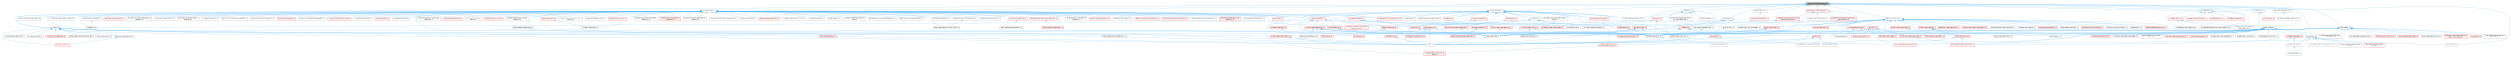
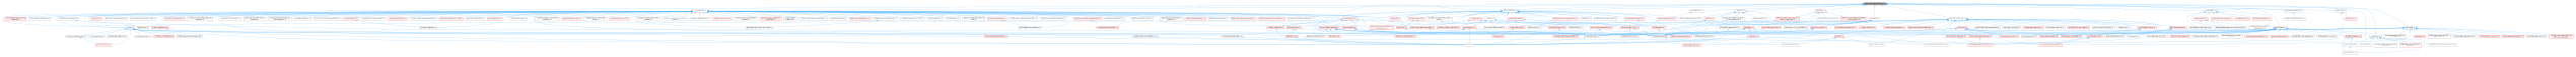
  digraph {
    fontname="Courier Prime"
    node [color=grey40 fillcolor=white fontname="Courier Prime" fontsize=10 shape=box style=filled]
    edge [color=steelblue1 dir=back fontname="Courier Prime" fontsize=10 labelfontname=Helvetica labelfontsize=10 style=solid]
    n1 [color=gray40 fillcolor=grey60 fontcolor=black height=0.2 label="Interface_AssetUserData.h" width=0.4]
    n2 [height=0.2 label="ActorComponent.h" width=0.4]
    n3 [height=0.2 label="EngineSharedPCH.h" width=0.4]
    n4 [height=0.2 label="Level.h" width=0.4]
    n5 [height=0.2 label="AnimationAsset.h" width=0.4]
    n6 [height=0.2 label="GroomAsset.h" width=0.4]
    n7 [height=0.2 label="GroomCache.h" width=0.4]
    n8 [height=0.2 label="LevelSequence.h" width=0.4]
    n9 [height=0.2 label="MaterialInterface.h" width=0.4]
    n10 [height=0.2 label="RigVMHost.h" width=0.4]
    n11 [height=0.2 label="SkeletalMesh.h" width=0.4]
    n12 [height=0.2 label="Skeleton.h" width=0.4]
    n13 [height=0.2 label="SoundBase.h" width=0.4]
    n14 [height=0.2 label="SoundClass.h" width=0.4]
    n15 [height=0.2 label="SparseVolumeTexture.h" width=0.4]
    n16 [height=0.2 label="StaticMesh.h" width=0.4]
-   n17 [color=red fillcolor="#FFF0F0" height=0.2 label="NiagaraDataInterfaceHair.h" width=0.4]
+   n17 [color=red fillcolor="#FFF0F0" height=0.2 label="Texture.h" width=0.4]
    n18 [color=red fillcolor="#FFF0F0" height=0.2 label="WorldSettings.h" width=0.4]
    n19 [height=0.2 label="AIPerceptionComponent.h" width=0.4]
    n20 [height=0.2 label="AIPerceptionStimuliSource\lComponent.h" width=0.4]
+   n21 [height=0.2 label="ActorTextureStreamingBuild\lDataComponent.h" width=0.4]
    n22 [height=0.2 label="AnimNextComponent.h" width=0.4]
    n23 [height=0.2 label="ApplicationLifecycleComponent.h" width=0.4]
    n24 [height=0.2 label="AsyncPhysicsInputComponent.h" width=0.4]
    n25 [color=red fillcolor="#FFF0F0" height=0.2 label="BlackboardComponent.h" width=0.4]
    n26 [height=0.2 label="BlueprintComponentNodeSpawner.h" width=0.4]
    n27 [color=red fillcolor="#FFF0F0" height=0.2 label="BlueprintGraphDefinitions.h" width=0.4]
    n28 [height=0.2 label="BoundsCopyComponent.h" width=0.4]
    n29 [color=red fillcolor="#FFF0F0" height=0.2 label="BrainComponent.h" width=0.4]
    n30 [height=0.2 label="ChaosMoverBackend.h" width=0.4]
    n31 [color=red fillcolor="#FFF0F0" height=0.2 label="Character.h" width=0.4]
    n32 [height=0.2 label="EngineMinimal.h" width=0.4]
    n33 [height=0.2 label="ClusterUnionReplicatedProxy\lComponent.h" width=0.4]
    n34 [color=red fillcolor="#FFF0F0" height=0.2 label="ComponentAssetBroker.h" width=0.4]
-   n35 [height=0.2 label="SkeletalMeshUpdate\lContex.h" width=0.4]
+   n35 [height=0.2 label="ComponentEditorContextMenu\lContex.h" width=0.4]
    n36 [color=red fillcolor="#FFF0F0" height=0.2 label="ComponentEditorUtils.h" width=0.4]
    n37 [height=0.2 label="ComponentElementEditorCopy\lAndPaste.h" width=0.4]
    n38 [height=0.2 label="ComponentRecreateRenderState\lContext.h" width=0.4]
    n39 [height=0.2 label="ComponentTypeRegistry.h" width=0.4]
    n40 [color=red fillcolor="#FFF0F0" height=0.2 label="ComponentVisualizer.h" width=0.4]
    n41 [color=red fillcolor="#FFF0F0" height=0.2 label="DisplayClusterConfiguration\lTypes_ICVFX.h" width=0.4]
    n42 [height=0.2 label="DisplayClusterPreviewShare\lComponent.h" width=0.4]
    n43 [color=red fillcolor="#FFF0F0" height=0.2 label="DisplayClusterStageActor\lComponent.h" width=0.4]
-   n44 [height=0.2 label="DisplayClusterStageGeometry\lComponent.h" width=0.4]
+   n44 [height=0.2 label="AnimSyncScope\lComponent.h" width=0.4]
    n45 [height=0.2 label="DisplayClusterSyncTickComponent.h" width=0.4]
    n46 [height=0.2 label="DlgReferenceTree.h" width=0.4]
    n47 [color=red fillcolor="#FFF0F0" height=0.2 label="GameplayTasksComponent.h" width=0.4]
    n48 [color=red fillcolor="#FFF0F0" height=0.2 label="InputComponent.h" width=0.4]
    n49 [height=0.2 label="KismetReinstanceUtilities.h" width=0.4]
    n50 [height=0.2 label="LODSyncComponent.h" width=0.4]
    n51 [height=0.2 label="LandscapeEdit.h" width=0.4]
    n52 [height=0.2 label="MarkActorRenderStateDirty\lTask.h" width=0.4]
    n53 [height=0.2 label="MaterialList.h" width=0.4]
    n54 [height=0.2 label="MetasoundOfflinePlayerComponent.h" width=0.4]
    n55 [height=0.2 label="ModularVehicleBaseComponent.h" width=0.4]
    n56 [color=red fillcolor="#FFF0F0" height=0.2 label="MovementComponent.h" width=0.4]
    n57 [color=red fillcolor="#FFF0F0" height=0.2 label="MoverComponent.h" width=0.4]
    n58 [height=0.2 label="NavMoverComponent.h" width=0.4]
    n59 [height=0.2 label="MoverDebugComponent.h" width=0.4]
    n60 [height=0.2 label="MoverNetworkPredictionLiaison.h" width=0.4]
    n61 [height=0.2 label="MoverStandaloneLiaison.h" width=0.4]
    n62 [color=red fillcolor="#FFF0F0" height=0.2 label="MusicClockComponent.h" width=0.4]
    n63 [height=0.2 label="MusicTempometerComponent.h" width=0.4]
    n64 [color=red fillcolor="#FFF0F0" height=0.2 label="NetworkPhysicsComponent.h" width=0.4]
    n65 [color=red fillcolor="#FFF0F0" height=0.2 label="NetworkPhysicsSettingsComponent.h" width=0.4]
    n66 [height=0.2 label="NetworkPredictionComponent.h" width=0.4]
    n67 [height=0.2 label="NetworkPredictionPhysics\lComponent.h" width=0.4]
    n68 [color=red fillcolor="#FFF0F0" height=0.2 label="PathFollowingComponent.h" width=0.4]
    n69 [height=0.2 label="PawnNoiseEmitterComponent.h" width=0.4]
    n70 [height=0.2 label="PawnSensingComponent.h" width=0.4]
    n71 [color=red fillcolor="#FFF0F0" height=0.2 label="PhysicalAnimationComponent.h" width=0.4]
    n72 [height=0.2 label="PhysicsHandleComponent.h" width=0.4]
    n73 [color=red fillcolor="#FFF0F0" height=0.2 label="PixelStreaming2InputComponent.h" width=0.4]
    n74 [height=0.2 label="PixelStreamingInputComponent.h" width=0.4]
    n75 [color=red fillcolor="#FFF0F0" height=0.2 label="PixelStreamingSignalling\lComponent.h" width=0.4]
    n76 [height=0.2 label="PlatformEventsComponent.h" width=0.4]
    n77 [height=0.2 label="SComponentClassCombo.h" width=0.4]
    n78 [height=0.2 label="SSCSEditor.h" width=0.4]
    n79 [color=red fillcolor="#FFF0F0" height=0.2 label="SceneComponent.h" width=0.4]
    n80 [color=red fillcolor="#FFF0F0" height=0.2 label="TraceFilter.h" width=0.4]
    n81 [color=red fillcolor="#FFF0F0" height=0.2 label="Selection.h" width=0.4]
    n82 [height=0.2 label="SmartObjectUserComponent.h" width=0.4]
    n83 [height=0.2 label="SourceEffectEnvelopeFollower.h" width=0.4]
    n84 [color=red fillcolor="#FFF0F0" height=0.2 label="TimelineComponent.h" width=0.4]
    n85 [color=red fillcolor="#FFF0F0" height=0.2 label="WaterTerrainComponent.h" width=0.4]
    n86 [height=0.2 label="WorldPartitionStreamingSource\lComponent.h" width=0.4]
    n87 [height=0.2 label="UnrealEdSharedPCH.h" width=0.4]
    n88 [height=0.2 label="Engine.h" width=0.4]
    n89 [height=0.2 label="AsyncRegisterLevelContext.cpp" width=0.4]
    n90 [color=red fillcolor="#FFF0F0" height=0.2 label="Editor.h" width=0.4]
    n91 [color=red fillcolor="#FFF0F0" height=0.2 label="EngineUtils.h" width=0.4]
    n92 [height=0.2 label="ExternalPackageHelper.h" width=0.4]
    n93 [color=red fillcolor="#FFF0F0" height=0.2 label="WorldDataLayers.h" width=0.4]
    n94 [height=0.2 label="LevelDragDropOp.h" width=0.4]
    n95 [height=0.2 label="LevelScriptBlueprint.h" width=0.4]
    n96 [color=red fillcolor="#FFF0F0" height=0.2 label="PrimitiveSceneProxyDesc.h" width=0.4]
    n97 [height=0.2 label="SurfaceIterators.h" width=0.4]
    n98 [color=red fillcolor="#FFF0F0" height=0.2 label="WorldPartitionHelpers.h" width=0.4]
    n99 [color=red fillcolor="#FFF0F0" height=0.2 label="AnimGraphNode_Base.h" width=0.4]
-   n100 [color=red fillcolor="#FFF0F0" height=0.2 label="AnimGraphNode_AssetPlayer\lBase.h" width=0.4]
    n101 [color=red fillcolor="#FFF0F0" height=0.2 label="SkeletalMeshComponent.h" width=0.4]
    n102 [height=0.2 label="BTTask_PlayAnimation.h" width=0.4]
    n103 [height=0.2 label="ActiveStateMachineScope.h" width=0.4]
    n104 [color=red fillcolor="#FFF0F0" height=0.2 label="AnimBank.h" width=0.4]
    n105 [color=red fillcolor="#FFF0F0" height=0.2 label="AnimCompressionTypes.h" width=0.4]
    n106 [color=red fillcolor="#FFF0F0" height=0.2 label="AnimSequence.h" width=0.4]
    n107 [color=red fillcolor="#FFF0F0" height=0.2 label="AnimInstance.h" width=0.4]
    n108 [color=red fillcolor="#FFF0F0" height=0.2 label="AnimNode_StateMachine.h" width=0.4]
    n109 [color=red fillcolor="#FFF0F0" height=0.2 label="AnimInstanceProxy.h" width=0.4]
    n110 [color=red fillcolor="#FFF0F0" height=0.2 label="AnimSingleNodeInstanceProxy.h" width=0.4]
    n111 [color=red fillcolor="#FFF0F0" height=0.2 label="AnimMontage.h" width=0.4]
    n112 [color=red fillcolor="#FFF0F0" height=0.2 label="CharacterMovementComponent.h" width=0.4]
    n113 [color=red fillcolor="#FFF0F0" height=0.2 label="AnimNode_AssetPlayerBase.h" width=0.4]
    n114 [height=0.2 label="AnimNode_RelevantAssetPlayer\lBase.h" width=0.4]
    n115 [color=red fillcolor="#FFF0F0" height=0.2 label="AnimSequenceBase.h" width=0.4]
    n116 [color=red fillcolor="#FFF0F0" height=0.2 label="AnimationRuntime.h" width=0.4]
    n117 [color=red fillcolor="#FFF0F0" height=0.2 label="BlendSpace.h" width=0.4]
    n118 [height=0.2 label="AnimSync.h" width=0.4]
    n119 [height=0.2 label="AnimSyncScope.h" width=0.4]
    n120 [height=0.2 label="AnimationAssetExtensions.h" width=0.4]
    n121 [height=0.2 label="AnimationEditorUtils.h" width=0.4]
    n122 [color=red fillcolor="#FFF0F0" height=0.2 label="AttributeIdentifier.h" width=0.4]
    n123 [color=red fillcolor="#FFF0F0" height=0.2 label="MovieSceneStitchAnimSection.h" width=0.4]
    n124 [height=0.2 label="PoseAsset.h" width=0.4]
    n125 [height=0.2 label="PushAnimSequenceKeyframe.h" width=0.4]
    n126 [color=red fillcolor="#FFF0F0" height=0.2 label="RootMotionSource.h" width=0.4]
    n127 [height=0.2 label="GroomComponent.h" width=0.4]
    n128 [height=0.2 label="GroomCreateFollicleMaskOptions.h" width=0.4]
    n129 [height=0.2 label="GroomCreateStrandsTextures\lOptions.h" width=0.4]
    n130 [height=0.2 label="GroomInstance.h" width=0.4]
    n131 [color=red height=0.2 label="NiagaraDataInterfaceHair\lStrands.h" width=0.4]
    n132 [color=red fillcolor="#FFF0F0" height=0.2 label="LevelSequencePlayer.h" width=0.4]
    n133 [height=0.2 label="FractureTool.cpp" width=0.4]
    n134 [color=red fillcolor="#FFF0F0" height=0.2 label="ParticleSystemComponent.h" width=0.4]
    n135 [color=red fillcolor="#FFF0F0" height=0.2 label="AudioMaterialSlateTypes.h" width=0.4]
    n136 [height=0.2 label="BufferVisualizationData.h" width=0.4]
    n137 [height=0.2 label="FbxImporter.h" width=0.4]
    n138 [color=red fillcolor="#FFF0F0" height=0.2 label="GizmoElementRenderState.h" width=0.4]
    n139 [height=0.2 label="LandscapeRender.h" width=0.4]
    n140 [color=red fillcolor="#FFF0F0" height=0.2 label="LineSetComponent.h" width=0.4]
    n141 [color=red fillcolor="#FFF0F0" height=0.2 label="Material.h" width=0.4]
    n142 [color=red fillcolor="#FFF0F0" height=0.2 label="MeshComponentHelper.h" width=0.4]
    n143 [color=red fillcolor="#FFF0F0" height=0.2 label="NaniteResourcesHelper.h" width=0.4]
    n144 [color=red fillcolor="#FFF0F0" height=0.2 label="PrimitiveComponentHelper.h" width=0.4]
    n145 [color=red fillcolor="#FFF0F0" height=0.2 label="SkinnedMeshComponentHelper.h" width=0.4]
    n146 [color=red fillcolor="#FFF0F0" height=0.2 label="MaterialInstance.h" width=0.4]
    n147 [color=red fillcolor="#FFF0F0" height=0.2 label="MaterialOverlayHelper.h" width=0.4]
    n148 [color=red fillcolor="#FFF0F0" height=0.2 label="MeshWireframeComponent.h" width=0.4]
    n149 [color=red fillcolor="#FFF0F0" height=0.2 label="NaniteResources.h" width=0.4]
    n150 [color=red fillcolor="#FFF0F0" height=0.2 label="PropertyCustomizationHelpers.h" width=0.4]
    n151 [height=0.2 label="SceneComponentToDynamicMesh.h" width=0.4]
    n152 [color=red fillcolor="#FFF0F0" height=0.2 label="SkeletalMeshTypes.h" width=0.4]
    n153 [height=0.2 label="SlateMaterialBrush.h" width=0.4]
    n154 [color=red fillcolor="#FFF0F0" height=0.2 label="StaticMeshResources.h" width=0.4]
    n155 [color=red fillcolor="#FFF0F0" height=0.2 label="TriangleSetComponent.h" width=0.4]
    n156 [height=0.2 label="WaterMeshSceneProxy.h" width=0.4]
    n157 [color=red fillcolor="#FFF0F0" height=0.2 label="AnimNextAnimationGraph.h" width=0.4]
    n158 [color=red fillcolor="#FFF0F0" height=0.2 label="AnimNextModule.h" width=0.4]
    n159 [color=red fillcolor="#FFF0F0" height=0.2 label="AnimNextRigVMAsset.h" width=0.4]
    n160 [color=red fillcolor="#FFF0F0" height=0.2 label="RigVMBlueprint.h" width=0.4]
    n161 [height=0.2 label="RigVMCommentNodeDetailCustomization.h" width=0.4]
    n162 [height=0.2 label="RigVMLocalVariableDetail\lCustomization.h" width=0.4]
    n163 [height=0.2 label="SRigVMExecutionStackView.h" width=0.4]
    n164 [color=red fillcolor="#FFF0F0" height=0.2 label="DebugSkelMeshComponent.h" width=0.4]
    n165 [height=0.2 label="SAnimAttributeView.h" width=0.4]
    n166 [height=0.2 label="SkelImport.h" width=0.4]
    n167 [height=0.2 label="SkeletalRenderPublic.h" width=0.4]
    n168 [height=0.2 label="ChaosFleshGenerateSurface\lBindingsNode.h" width=0.4]
    n169 [color=red fillcolor="#FFF0F0" height=0.2 label="GroomBindingAsset.h" width=0.4]
    n170 [height=0.2 label="PreviewMeshCollection.h" width=0.4]
    n171 [color=red fillcolor="#FFF0F0" height=0.2 label="RigLogicInstanceData.h" width=0.4]
    n172 [height=0.2 label="SCreateClothingSettingsPanel.h" width=0.4]
    n173 [height=0.2 label="SSkinWeightProfileImport\lOptions.h" width=0.4]
    n174 [color=red fillcolor="#FFF0F0" height=0.2 label="SkeletalMeshBackedTarget.h" width=0.4]
    n175 [color=red fillcolor="#FFF0F0" height=0.2 label="SkeletalMeshUpdate.h" width=0.4]
    n176 [height=0.2 label="SkinWeightProfileManager.h" width=0.4]
    n177 [height=0.2 label="SkinWeightsUtilities.h" width=0.4]
    n178 [height=0.2 label="AnimCurveCompressionCodec\l_UniformIndexable.h" width=0.4]
    n179 [color=red fillcolor="#FFF0F0" height=0.2 label="BonePose.h" width=0.4]
    n180 [height=0.2 label="SSkeletonWidget.h" width=0.4]
    n181 [height=0.2 label="AssetDefinition_SoundBase.h" width=0.4]
    n182 [height=0.2 label="DialogueSoundWaveProxy.h" width=0.4]
+   n183 [color=red fillcolor="#FFF0F0" height=0.2 label="MovieSceneTranslator.h" width=0.4]
    n184 [color=red fillcolor="#FFF0F0" height=0.2 label="SoundCue.h" width=0.4]
    n185 [color=red fillcolor="#FFF0F0" height=0.2 label="SoundWave.h" width=0.4]
    n186 [height=0.2 label="SoundWaveLoadingBehavior.cpp" width=0.4]
    n187 [color=red fillcolor="#FFF0F0" height=0.2 label="AudioDevice.h" width=0.4]
    n188 [height=0.2 label="SparseVolumeTextureData.h" width=0.4]
    n189 [color=red fillcolor="#FFF0F0" height=0.2 label="StaticMeshSceneProxyDesc.h" width=0.4]
    n190 [color=red fillcolor="#FFF0F0" height=0.2 label="InstancedStaticMesh.h" width=0.4]
    n191 [color=red fillcolor="#FFF0F0" height=0.2 label="DisplayClusterConfiguration\lTypes_OutputRemap.h" width=0.4]
    n192 [color=red fillcolor="#FFF0F0" height=0.2 label="FleshAsset.h" width=0.4]
    n193 [height=0.2 label="LightWeightInstanceStatic\lMeshManager.h" width=0.4]
    n194 [height=0.2 label="NaniteAssemblyDataBuilder.h" width=0.4]
    n195 [color=red fillcolor="#FFF0F0" height=0.2 label="PhysicsDataCollection.h" width=0.4]
    n196 [color=red fillcolor="#FFF0F0" height=0.2 label="StaticMeshBackedTarget.h" width=0.4]
    n197 [height=0.2 label="StaticMeshImportUtils.h" width=0.4]
    n198 [height=0.2 label="CurveLinearColorAtlas.h" width=0.4]
    n199 [color=red fillcolor="#FFF0F0" height=0.2 label="DisplayClusterConfiguration\lTypes_PostRender.h" width=0.4]
    n200 [color=red fillcolor="#FFF0F0" height=0.2 label="DisplayClusterShaderParameters\l_GenerateMips.h" width=0.4]
    n1 -> n2
    n1 -> n3
    n1 -> n4
    n1 -> n5
    n1 -> n6
    n1 -> n7
    n1 -> n8
    n1 -> n9
    n1 -> n10
    n1 -> n11
    n1 -> n12
    n1 -> n13
    n1 -> n14
    n1 -> n15
    n1 -> n16
    n1 -> n17
    n1 -> n18
    n2 -> n3
    n2 -> n4
    n2 -> n19
    n2 -> n20
+   n2 -> n21
    n2 -> n22
    n2 -> n23
    n2 -> n24
    n2 -> n25
    n2 -> n26
    n2 -> n27
    n2 -> n28
    n2 -> n29
    n2 -> n30
    n2 -> n31
    n2 -> n32
    n2 -> n33
    n2 -> n34
    n2 -> n35
    n2 -> n36
    n2 -> n37
    n2 -> n38
    n2 -> n39
    n2 -> n40
    n2 -> n41
    n2 -> n42
    n2 -> n43
    n2 -> n44
    n2 -> n45
    n2 -> n46
    n2 -> n47
    n2 -> n48
    n2 -> n49
    n2 -> n50
    n2 -> n51
    n2 -> n52
    n2 -> n53
    n2 -> n54
    n2 -> n55
    n2 -> n56
    n2 -> n57
    n2 -> n58
    n2 -> n59
    n2 -> n60
    n2 -> n61
    n2 -> n62
    n2 -> n63
    n2 -> n64
    n2 -> n65
    n2 -> n66
    n2 -> n67
    n2 -> n68
    n2 -> n69
    n2 -> n70
    n2 -> n71
    n2 -> n72
    n2 -> n73
    n2 -> n74
    n2 -> n75
    n2 -> n76
    n2 -> n77
    n2 -> n78
    n2 -> n79
    n2 -> n80
    n2 -> n81
    n2 -> n82
    n2 -> n83
    n2 -> n84
    n2 -> n85
    n2 -> n86
    n3 -> n87
    n4 -> n3
    n4 -> n88
    n4 -> n89
    n4 -> n90
    n4 -> n91
    n4 -> n92
    n4 -> n93
    n4 -> n94
    n4 -> n95
    n4 -> n96
    n4 -> n97
    n4 -> n98
    n5 -> n3
    n5 -> n31
    n5 -> n99
-   n5 -> n100
    n5 -> n101
    n5 -> n102
    n5 -> n103
    n5 -> n104
    n5 -> n105
    n5 -> n106
    n5 -> n107
    n5 -> n108
    n5 -> n109
    n5 -> n110
    n5 -> n111
    n5 -> n112
    n5 -> n113
    n5 -> n114
    n5 -> n115
    n5 -> n116
    n5 -> n117
    n5 -> n118
    n5 -> n119
    n5 -> n120
    n5 -> n121
    n5 -> n122
    n5 -> n123
    n5 -> n124
    n5 -> n125
    n5 -> n126
    n6 -> n7
    n6 -> n127
    n6 -> n128
    n6 -> n129
    n6 -> n130
    n6 -> n131
    n8 -> n132
    n9 -> n3
    n9 -> n53
    n9 -> n88
    n9 -> n133
    n9 -> n134
    n9 -> n135
    n9 -> n136
    n9 -> n137
    n9 -> n138
    n9 -> n139
    n9 -> n140
    n9 -> n141
    n9 -> n142
    n9 -> n143
    n9 -> n144
    n9 -> n145
    n9 -> n146
    n9 -> n147
    n9 -> n148
    n9 -> n149
    n9 -> n150
    n9 -> n151
    n9 -> n152
    n9 -> n153
    n9 -> n154
    n9 -> n155
    n9 -> n156
    n10 -> n157
    n10 -> n158
    n10 -> n159
    n10 -> n160
    n10 -> n161
    n10 -> n162
    n10 -> n163
    n11 -> n3
    n11 -> n6
    n11 -> n32
    n11 -> n121
    n11 -> n145
    n11 -> n164
    n11 -> n165
    n11 -> n166
    n11 -> n167
    n11 -> n168
    n11 -> n169
    n11 -> n170
    n11 -> n171
    n11 -> n172
    n11 -> n173
    n11 -> n174
    n11 -> n175
    n11 -> n176
    n11 -> n177
    n12 -> n3
    n12 -> n88
    n12 -> n120
    n12 -> n121
    n12 -> n178
    n12 -> n179
    n12 -> n180
    n13 -> n3
    n13 -> n32
    n13 -> n181
    n13 -> n182
+   n13 -> n183
    n13 -> n184
    n13 -> n185
    n14 -> n186
    n14 -> n187
    n15 -> n188
    n16 -> n3
    n16 -> n32
    n16 -> n90
    n16 -> n143
    n16 -> n168
    n16 -> n189
    n16 -> n190
    n16 -> n191
    n16 -> n192
    n16 -> n193
    n16 -> n194
    n16 -> n195
    n16 -> n196
    n16 -> n197
    n17 -> n3
    n17 -> n88
    n17 -> n198
    n17 -> n199
    n17 -> n200
    n18 -> n3
    n18 -> n88
    n18 -> n91
    n31 -> n32
    n32 -> n88
    n48 -> n3
    n48 -> n32
    n56 -> n88
    n57 -> n58
    n62 -> n63
    n65 -> n64
    n66 -> n60
    n69 -> n88
    n72 -> n88
    n77 -> n78
    n79 -> n3
    n79 -> n32
    n79 -> n56
    n79 -> n78
    n79 -> n101
    n79 -> n134
    n84 -> n88
    n90 -> n87
    n90 -> n99
    n90 -> n133
    n91 -> n88
    n92 -> n93
    n96 -> n189
-   n99 -> n100
    n101 -> n3
    n101 -> n32
    n101 -> n80
    n101 -> n102
    n101 -> n164
    n101 -> n165
    n105 -> n106
    n106 -> n3
    n107 -> n3
    n107 -> n80
    n107 -> n88
    n107 -> n108
    n109 -> n110
    n111 -> n3
    n111 -> n112
    n112 -> n32
    n114 -> n113
    n115 -> n88
    n115 -> n106
    n115 -> n116
    n116 -> n117
    n118 -> n103
    n118 -> n107
    n118 -> n109
    n118 -> n113
    n118 -> n119
    n122 -> n3
    n122 -> n165
    n126 -> n31
    n126 -> n112
    n130 -> n127
    n134 -> n32
    n141 -> n3
    n141 -> n32
    n141 -> n142
    n141 -> n143
    n141 -> n144
    n141 -> n189
    n141 -> n190
    n143 -> n143
    n144 -> n145
    n146 -> n3
    n146 -> n32
    n147 -> n145
    n149 -> n145
    n149 -> n189
    n152 -> n149
    n152 -> n166
    n152 -> n167
    n154 -> n139
    n154 -> n190
    n160 -> n161
    n160 -> n162
    n160 -> n163
    n169 -> n127
    n169 -> n130
    n179 -> n3
    n179 -> n116
    n182 -> n88
    n184 -> n88
    n184 -> n186
    n185 -> n3
    n185 -> n32
    n185 -> n184
    n185 -> n186
    n199 -> n41
  }
